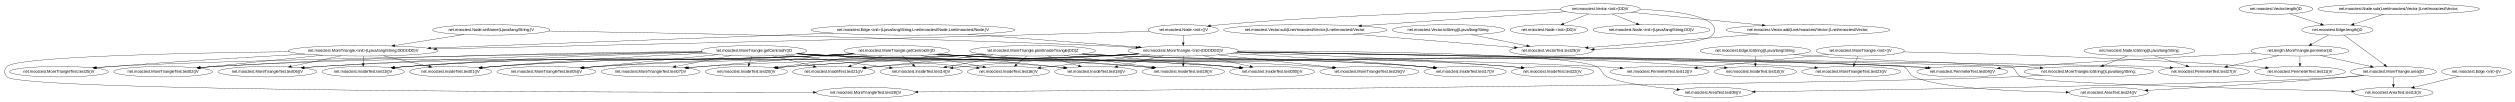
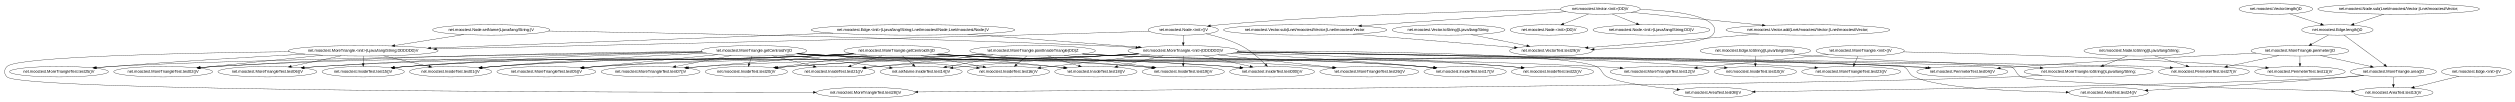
  digraph {
    fontname="Liberation Sans"
    node [fontname="Liberation Sans"]
    edge [fontname="Liberation Sans"]
    "net.mooctest.Edge.<init>()V"
    "net.mooctest.AreaTest.test13()V"
    "net.mooctest.Edge.<init>(Ljava/lang/String;Lnet/mooctest/Node;Lnet/mooctest/Node;)V"
    "net.mooctest.MoreTriangle.<init>(DDDDDD)V"
    "net.mooctest.MoreTriangle.<init>(Ljava/lang/String;DDDDDD)V"
    "net.mooctest.AreaTest.test08()V"
    "net.mooctest.AreaTest.test24()V"
    "net.mooctest.InsideTest.test000()V"
-   "net.mooctest.InsideTest.test14()V"
+   "net.mooctest.InsideTest.test14()V" [label="net.setName.InsideTest.test14()V"]
    "net.mooctest.InsideTest.test16()V"
    "net.mooctest.InsideTest.test17()V"
    "net.mooctest.InsideTest.test18()V"
    "net.mooctest.InsideTest.test19()V"
    "net.mooctest.InsideTest.test20()V"
    "net.mooctest.InsideTest.test21()V"
    "net.mooctest.InsideTest.test22()V"
    "net.mooctest.MoreTriangleTest.test05()V"
    "net.mooctest.MoreTriangleTest.test07()V"
    "net.mooctest.MoreTriangleTest.test26()V"
    "net.mooctest.PerimeterTest.test04()V"
    "net.mooctest.PerimeterTest.test27()V"
    "net.mooctest.InsideTest.test01()V"
    "net.mooctest.InsideTest.test15()V"
    "net.mooctest.MoreTriangleTest.test02()V"
    "net.mooctest.MoreTriangleTest.test06()V"
    "net.mooctest.MoreTriangleTest.test25()V"
    "net.mooctest.MoreTriangleTest.test28()V"
    "net.mooctest.Edge.length()D"
    "net.mooctest.MoreTriangle.area()D"
-   "net.mooctest.MoreTriangle.perimeter()D" [label="net.length.MoreTriangle.perimeter()D"]
+   "net.mooctest.MoreTriangle.perimeter()D"
    "net.mooctest.PerimeterTest.test11()V"
    "net.mooctest.Edge.toString()Ljava/lang/String;"
    "net.mooctest.MoreTriangle.toString()Ljava/lang/String;"
    "net.mooctest.InsideTest.test10()V"
    "net.mooctest.MoreTriangle.<init>()V"
-   "net.mooctest.MoreTriangleTest.test12()V" [label="net.mooctest.PerimeterTest.test12()V"]
+   "net.mooctest.MoreTriangleTest.test12()V"
    "net.mooctest.MoreTriangleTest.test23()V"
    "net.mooctest.MoreTriangle.getCentroidX()D"
    "net.mooctest.MoreTriangle.getCentroidY()D"
    "net.mooctest.MoreTriangle.pointInsideTriangle(DD)Z"
    "net.mooctest.Node.<init>()V"
    "net.mooctest.Node.setName(Ljava/lang/String;)V"
    "net.mooctest.Node.sub(Lnet/mooctest/Vector;)Lnet/mooctest/Vector;"
    "net.mooctest.Node.toString()Ljava/lang/String;"
    "net.mooctest.Vector.<init>(DD)V"
    "net.mooctest.Node.<init>(DD)V"
    "net.mooctest.Node.<init>(Ljava/lang/String;DD)V"
    "net.mooctest.Vector.add(Lnet/mooctest/Vector;)Lnet/mooctest/Vector;"
    "net.mooctest.Vector.sub(Lnet/mooctest/Vector;)Lnet/mooctest/Vector;"
    "net.mooctest.VectorTest.test29()V"
    "net.mooctest.Vector.length()D"
    "net.mooctest.Vector.toString()Ljava/lang/String;"
    "net.mooctest.Edge.<init>()V" -> "net.mooctest.AreaTest.test13()V"
    "net.mooctest.Edge.<init>(Ljava/lang/String;Lnet/mooctest/Node;Lnet/mooctest/Node;)V" -> "net.mooctest.MoreTriangle.<init>(DDDDDD)V"
    "net.mooctest.Edge.<init>(Ljava/lang/String;Lnet/mooctest/Node;Lnet/mooctest/Node;)V" -> "net.mooctest.MoreTriangle.<init>(Ljava/lang/String;DDDDDD)V"
    "net.mooctest.MoreTriangle.<init>(DDDDDD)V" -> "net.mooctest.AreaTest.test13()V"
    "net.mooctest.MoreTriangle.<init>(DDDDDD)V" -> "net.mooctest.AreaTest.test08()V"
    "net.mooctest.MoreTriangle.<init>(DDDDDD)V" -> "net.mooctest.AreaTest.test24()V"
    "net.mooctest.MoreTriangle.<init>(DDDDDD)V" -> "net.mooctest.InsideTest.test000()V"
    "net.mooctest.MoreTriangle.<init>(DDDDDD)V" -> "net.mooctest.InsideTest.test14()V"
    "net.mooctest.MoreTriangle.<init>(DDDDDD)V" -> "net.mooctest.InsideTest.test16()V"
    "net.mooctest.MoreTriangle.<init>(DDDDDD)V" -> "net.mooctest.InsideTest.test17()V"
    "net.mooctest.MoreTriangle.<init>(DDDDDD)V" -> "net.mooctest.InsideTest.test18()V"
    "net.mooctest.MoreTriangle.<init>(DDDDDD)V" -> "net.mooctest.InsideTest.test19()V"
    "net.mooctest.MoreTriangle.<init>(DDDDDD)V" -> "net.mooctest.InsideTest.test20()V"
    "net.mooctest.MoreTriangle.<init>(DDDDDD)V" -> "net.mooctest.InsideTest.test21()V"
    "net.mooctest.MoreTriangle.<init>(DDDDDD)V" -> "net.mooctest.InsideTest.test22()V"
    "net.mooctest.MoreTriangle.<init>(DDDDDD)V" -> "net.mooctest.MoreTriangleTest.test05()V"
    "net.mooctest.MoreTriangle.<init>(DDDDDD)V" -> "net.mooctest.MoreTriangleTest.test07()V"
    "net.mooctest.MoreTriangle.<init>(DDDDDD)V" -> "net.mooctest.MoreTriangleTest.test26()V"
    "net.mooctest.MoreTriangle.<init>(DDDDDD)V" -> "net.mooctest.PerimeterTest.test04()V"
    "net.mooctest.MoreTriangle.<init>(DDDDDD)V" -> "net.mooctest.PerimeterTest.test27()V"
    "net.mooctest.MoreTriangle.<init>(Ljava/lang/String;DDDDDD)V" -> "net.mooctest.InsideTest.test01()V"
    "net.mooctest.MoreTriangle.<init>(Ljava/lang/String;DDDDDD)V" -> "net.mooctest.InsideTest.test15()V"
    "net.mooctest.MoreTriangle.<init>(Ljava/lang/String;DDDDDD)V" -> "net.mooctest.MoreTriangleTest.test02()V"
    "net.mooctest.MoreTriangle.<init>(Ljava/lang/String;DDDDDD)V" -> "net.mooctest.MoreTriangleTest.test06()V"
    "net.mooctest.MoreTriangle.<init>(Ljava/lang/String;DDDDDD)V" -> "net.mooctest.MoreTriangleTest.test25()V"
    "net.mooctest.MoreTriangle.<init>(Ljava/lang/String;DDDDDD)V" -> "net.mooctest.MoreTriangleTest.test28()V"
    "net.mooctest.Edge.length()D" -> "net.mooctest.MoreTriangle.area()D"
    "net.mooctest.Edge.length()D" -> "net.mooctest.MoreTriangle.perimeter()D"
    "net.mooctest.MoreTriangle.area()D" -> "net.mooctest.AreaTest.test13()V"
    "net.mooctest.MoreTriangle.area()D" -> "net.mooctest.AreaTest.test08()V"
    "net.mooctest.MoreTriangle.area()D" -> "net.mooctest.AreaTest.test24()V"
    "net.mooctest.MoreTriangle.perimeter()D" -> "net.mooctest.PerimeterTest.test04()V"
    "net.mooctest.MoreTriangle.perimeter()D" -> "net.mooctest.PerimeterTest.test27()V"
    "net.mooctest.MoreTriangle.perimeter()D" -> "net.mooctest.MoreTriangle.area()D"
    "net.mooctest.MoreTriangle.perimeter()D" -> "net.mooctest.PerimeterTest.test11()V"
    "net.mooctest.Edge.toString()Ljava/lang/String;" -> "net.mooctest.MoreTriangle.toString()Ljava/lang/String;"
    "net.mooctest.Edge.toString()Ljava/lang/String;" -> "net.mooctest.InsideTest.test10()V"
    "net.mooctest.MoreTriangle.toString()Ljava/lang/String;" -> "net.mooctest.MoreTriangleTest.test28()V"
    "net.mooctest.MoreTriangle.<init>()V" -> "net.mooctest.PerimeterTest.test11()V"
    "net.mooctest.MoreTriangle.<init>()V" -> "net.mooctest.MoreTriangleTest.test12()V"
    "net.mooctest.MoreTriangle.<init>()V" -> "net.mooctest.MoreTriangleTest.test23()V"
    "net.mooctest.MoreTriangle.getCentroidX()D" -> "net.mooctest.InsideTest.test000()V"
    "net.mooctest.MoreTriangle.getCentroidX()D" -> "net.mooctest.InsideTest.test14()V"
    "net.mooctest.MoreTriangle.getCentroidX()D" -> "net.mooctest.InsideTest.test16()V"
    "net.mooctest.MoreTriangle.getCentroidX()D" -> "net.mooctest.InsideTest.test17()V"
    "net.mooctest.MoreTriangle.getCentroidX()D" -> "net.mooctest.InsideTest.test18()V"
    "net.mooctest.MoreTriangle.getCentroidX()D" -> "net.mooctest.InsideTest.test19()V"
    "net.mooctest.MoreTriangle.getCentroidX()D" -> "net.mooctest.InsideTest.test20()V"
    "net.mooctest.MoreTriangle.getCentroidX()D" -> "net.mooctest.InsideTest.test21()V"
    "net.mooctest.MoreTriangle.getCentroidX()D" -> "net.mooctest.MoreTriangleTest.test05()V"
    "net.mooctest.MoreTriangle.getCentroidX()D" -> "net.mooctest.MoreTriangleTest.test07()V"
    "net.mooctest.MoreTriangle.getCentroidX()D" -> "net.mooctest.MoreTriangleTest.test26()V"
    "net.mooctest.MoreTriangle.getCentroidX()D" -> "net.mooctest.InsideTest.test01()V"
    "net.mooctest.MoreTriangle.getCentroidX()D" -> "net.mooctest.InsideTest.test15()V"
    "net.mooctest.MoreTriangle.getCentroidX()D" -> "net.mooctest.MoreTriangleTest.test02()V"
    "net.mooctest.MoreTriangle.getCentroidX()D" -> "net.mooctest.MoreTriangleTest.test06()V"
    "net.mooctest.MoreTriangle.getCentroidX()D" -> "net.mooctest.MoreTriangleTest.test23()V"
    "net.mooctest.MoreTriangle.getCentroidY()D" -> "net.mooctest.InsideTest.test000()V"
    "net.mooctest.MoreTriangle.getCentroidY()D" -> "net.mooctest.InsideTest.test14()V"
    "net.mooctest.MoreTriangle.getCentroidY()D" -> "net.mooctest.InsideTest.test16()V"
    "net.mooctest.MoreTriangle.getCentroidY()D" -> "net.mooctest.InsideTest.test18()V"
    "net.mooctest.MoreTriangle.getCentroidY()D" -> "net.mooctest.InsideTest.test19()V"
    "net.mooctest.MoreTriangle.getCentroidY()D" -> "net.mooctest.InsideTest.test20()V"
    "net.mooctest.MoreTriangle.getCentroidY()D" -> "net.mooctest.InsideTest.test21()V"
    "net.mooctest.MoreTriangle.getCentroidY()D" -> "net.mooctest.MoreTriangleTest.test05()V"
    "net.mooctest.MoreTriangle.getCentroidY()D" -> "net.mooctest.MoreTriangleTest.test07()V"
    "net.mooctest.MoreTriangle.getCentroidY()D" -> "net.mooctest.PerimeterTest.test04()V"
    "net.mooctest.MoreTriangle.getCentroidY()D" -> "net.mooctest.InsideTest.test01()V"
    "net.mooctest.MoreTriangle.getCentroidY()D" -> "net.mooctest.InsideTest.test15()V"
    "net.mooctest.MoreTriangle.getCentroidY()D" -> "net.mooctest.MoreTriangleTest.test02()V"
    "net.mooctest.MoreTriangle.getCentroidY()D" -> "net.mooctest.MoreTriangleTest.test06()V"
    "net.mooctest.MoreTriangle.getCentroidY()D" -> "net.mooctest.MoreTriangleTest.test25()V"
    "net.mooctest.MoreTriangle.getCentroidY()D" -> "net.mooctest.MoreTriangleTest.test12()V"
-   "net.mooctest.MoreTriangle.pointInsideTriangle(DD)Z" -> "net.mooctest.InsideTest.test000()V"
+   "net.mooctest.Node.<init>()V" -> "net.mooctest.InsideTest.test000()V"
    "net.mooctest.MoreTriangle.pointInsideTriangle(DD)Z" -> "net.mooctest.InsideTest.test14()V"
    "net.mooctest.MoreTriangle.pointInsideTriangle(DD)Z" -> "net.mooctest.InsideTest.test16()V"
    "net.mooctest.MoreTriangle.pointInsideTriangle(DD)Z" -> "net.mooctest.InsideTest.test17()V"
    "net.mooctest.MoreTriangle.pointInsideTriangle(DD)Z" -> "net.mooctest.InsideTest.test18()V"
    "net.mooctest.MoreTriangle.pointInsideTriangle(DD)Z" -> "net.mooctest.InsideTest.test19()V"
    "net.mooctest.MoreTriangle.pointInsideTriangle(DD)Z" -> "net.mooctest.InsideTest.test20()V"
    "net.mooctest.MoreTriangle.pointInsideTriangle(DD)Z" -> "net.mooctest.InsideTest.test21()V"
    "net.mooctest.MoreTriangle.pointInsideTriangle(DD)Z" -> "net.mooctest.InsideTest.test22()V"
    "net.mooctest.MoreTriangle.pointInsideTriangle(DD)Z" -> "net.mooctest.InsideTest.test01()V"
    "net.mooctest.MoreTriangle.pointInsideTriangle(DD)Z" -> "net.mooctest.InsideTest.test15()V"
    "net.mooctest.MoreTriangle.pointInsideTriangle(DD)Z" -> "net.mooctest.InsideTest.test10()V"
    "net.mooctest.Node.<init>()V" -> "net.mooctest.MoreTriangle.<init>(DDDDDD)V"
    "net.mooctest.Node.<init>()V" -> "net.mooctest.MoreTriangle.<init>(Ljava/lang/String;DDDDDD)V"
    "net.mooctest.Node.setName(Ljava/lang/String;)V" -> "net.mooctest.MoreTriangle.<init>(DDDDDD)V"
    "net.mooctest.Node.setName(Ljava/lang/String;)V" -> "net.mooctest.MoreTriangle.<init>(Ljava/lang/String;DDDDDD)V"
    "net.mooctest.Node.sub(Lnet/mooctest/Vector;)Lnet/mooctest/Vector;" -> "net.mooctest.Edge.length()D"
    "net.mooctest.Node.toString()Ljava/lang/String;" -> "net.mooctest.PerimeterTest.test27()V"
    "net.mooctest.Node.toString()Ljava/lang/String;" -> "net.mooctest.MoreTriangle.toString()Ljava/lang/String;"
    "net.mooctest.Vector.<init>(DD)V" -> "net.mooctest.Node.<init>()V"
    "net.mooctest.Vector.<init>(DD)V" -> "net.mooctest.Node.<init>(DD)V"
    "net.mooctest.Vector.<init>(DD)V" -> "net.mooctest.Node.<init>(Ljava/lang/String;DD)V"
    "net.mooctest.Vector.<init>(DD)V" -> "net.mooctest.Vector.add(Lnet/mooctest/Vector;)Lnet/mooctest/Vector;"
    "net.mooctest.Vector.<init>(DD)V" -> "net.mooctest.Vector.sub(Lnet/mooctest/Vector;)Lnet/mooctest/Vector;"
    "net.mooctest.Vector.<init>(DD)V" -> "net.mooctest.VectorTest.test29()V"
    "net.mooctest.Vector.add(Lnet/mooctest/Vector;)Lnet/mooctest/Vector;" -> "net.mooctest.VectorTest.test29()V"
    "net.mooctest.Vector.sub(Lnet/mooctest/Vector;)Lnet/mooctest/Vector;" -> "net.mooctest.VectorTest.test29()V"
    "net.mooctest.Vector.length()D" -> "net.mooctest.Edge.length()D"
    "net.mooctest.Vector.toString()Ljava/lang/String;" -> "net.mooctest.VectorTest.test29()V"
  }
